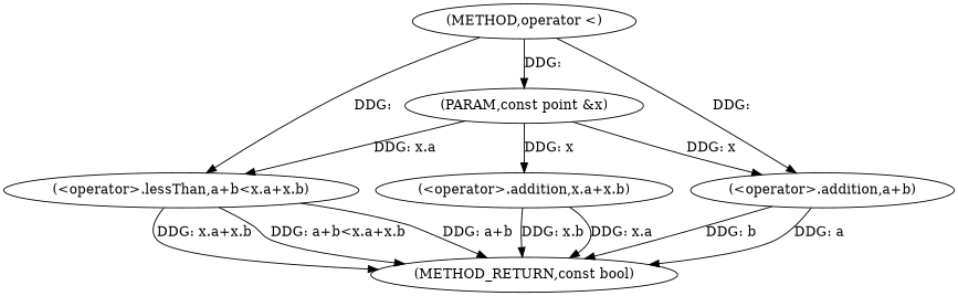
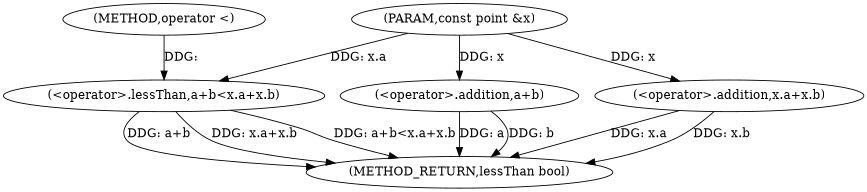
  digraph {
    n1 [label="(METHOD,operator <)"]
    n2 [label="(PARAM,const point &x)"]
    n3 [label="(<operator>.lessThan,a+b<x.a+x.b)"]
    n4 [label="(<operator>.addition,a+b)"]
    n5 [label="(<operator>.addition,x.a+x.b)"]
-   n6 [label="(METHOD_RETURN,const bool)"]
-   n1 -> n2 [label="DDG: "]
+   n6 [label="(METHOD_RETURN,lessThan bool)"]
    n1 -> n3 [label="DDG: "]
-   n1 -> n4 [label="DDG: "]
    n2 -> n3 [label="DDG: x.a"]
    n2 -> n4 [label="DDG: x"]
    n2 -> n5 [label="DDG: x"]
    n3 -> n6 [label="DDG: a+b"]
    n3 -> n6 [label="DDG: x.a+x.b"]
    n3 -> n6 [label="DDG: a+b<x.a+x.b"]
    n4 -> n6 [label="DDG: a"]
    n4 -> n6 [label="DDG: b"]
    n5 -> n6 [label="DDG: x.a"]
    n5 -> n6 [label="DDG: x.b"]
  }
